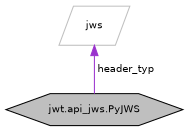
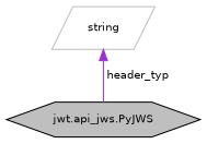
  digraph {
    node [fontname=Helvetica fontsize=10 style=filled]
    n1 [color=black fillcolor=grey75 fontcolor=black height=0.2 label="jwt.api_jws.PyJWS" shape=hexagon width=0.4]
-   n2 [color=grey75 fillcolor=white height=0.2 label=jws shape=parallelogram width=0.4]
+   n2 [color=grey75 fillcolor=white height=0.2 label=string shape=parallelogram width=0.4]
    n2 -> n1 [color=darkorchid3 dir=back fontname=Helvetica fontsize=10 label=" header_typ" labelfontname=Helvetica labelfontsize=10 style=solid]
  }
